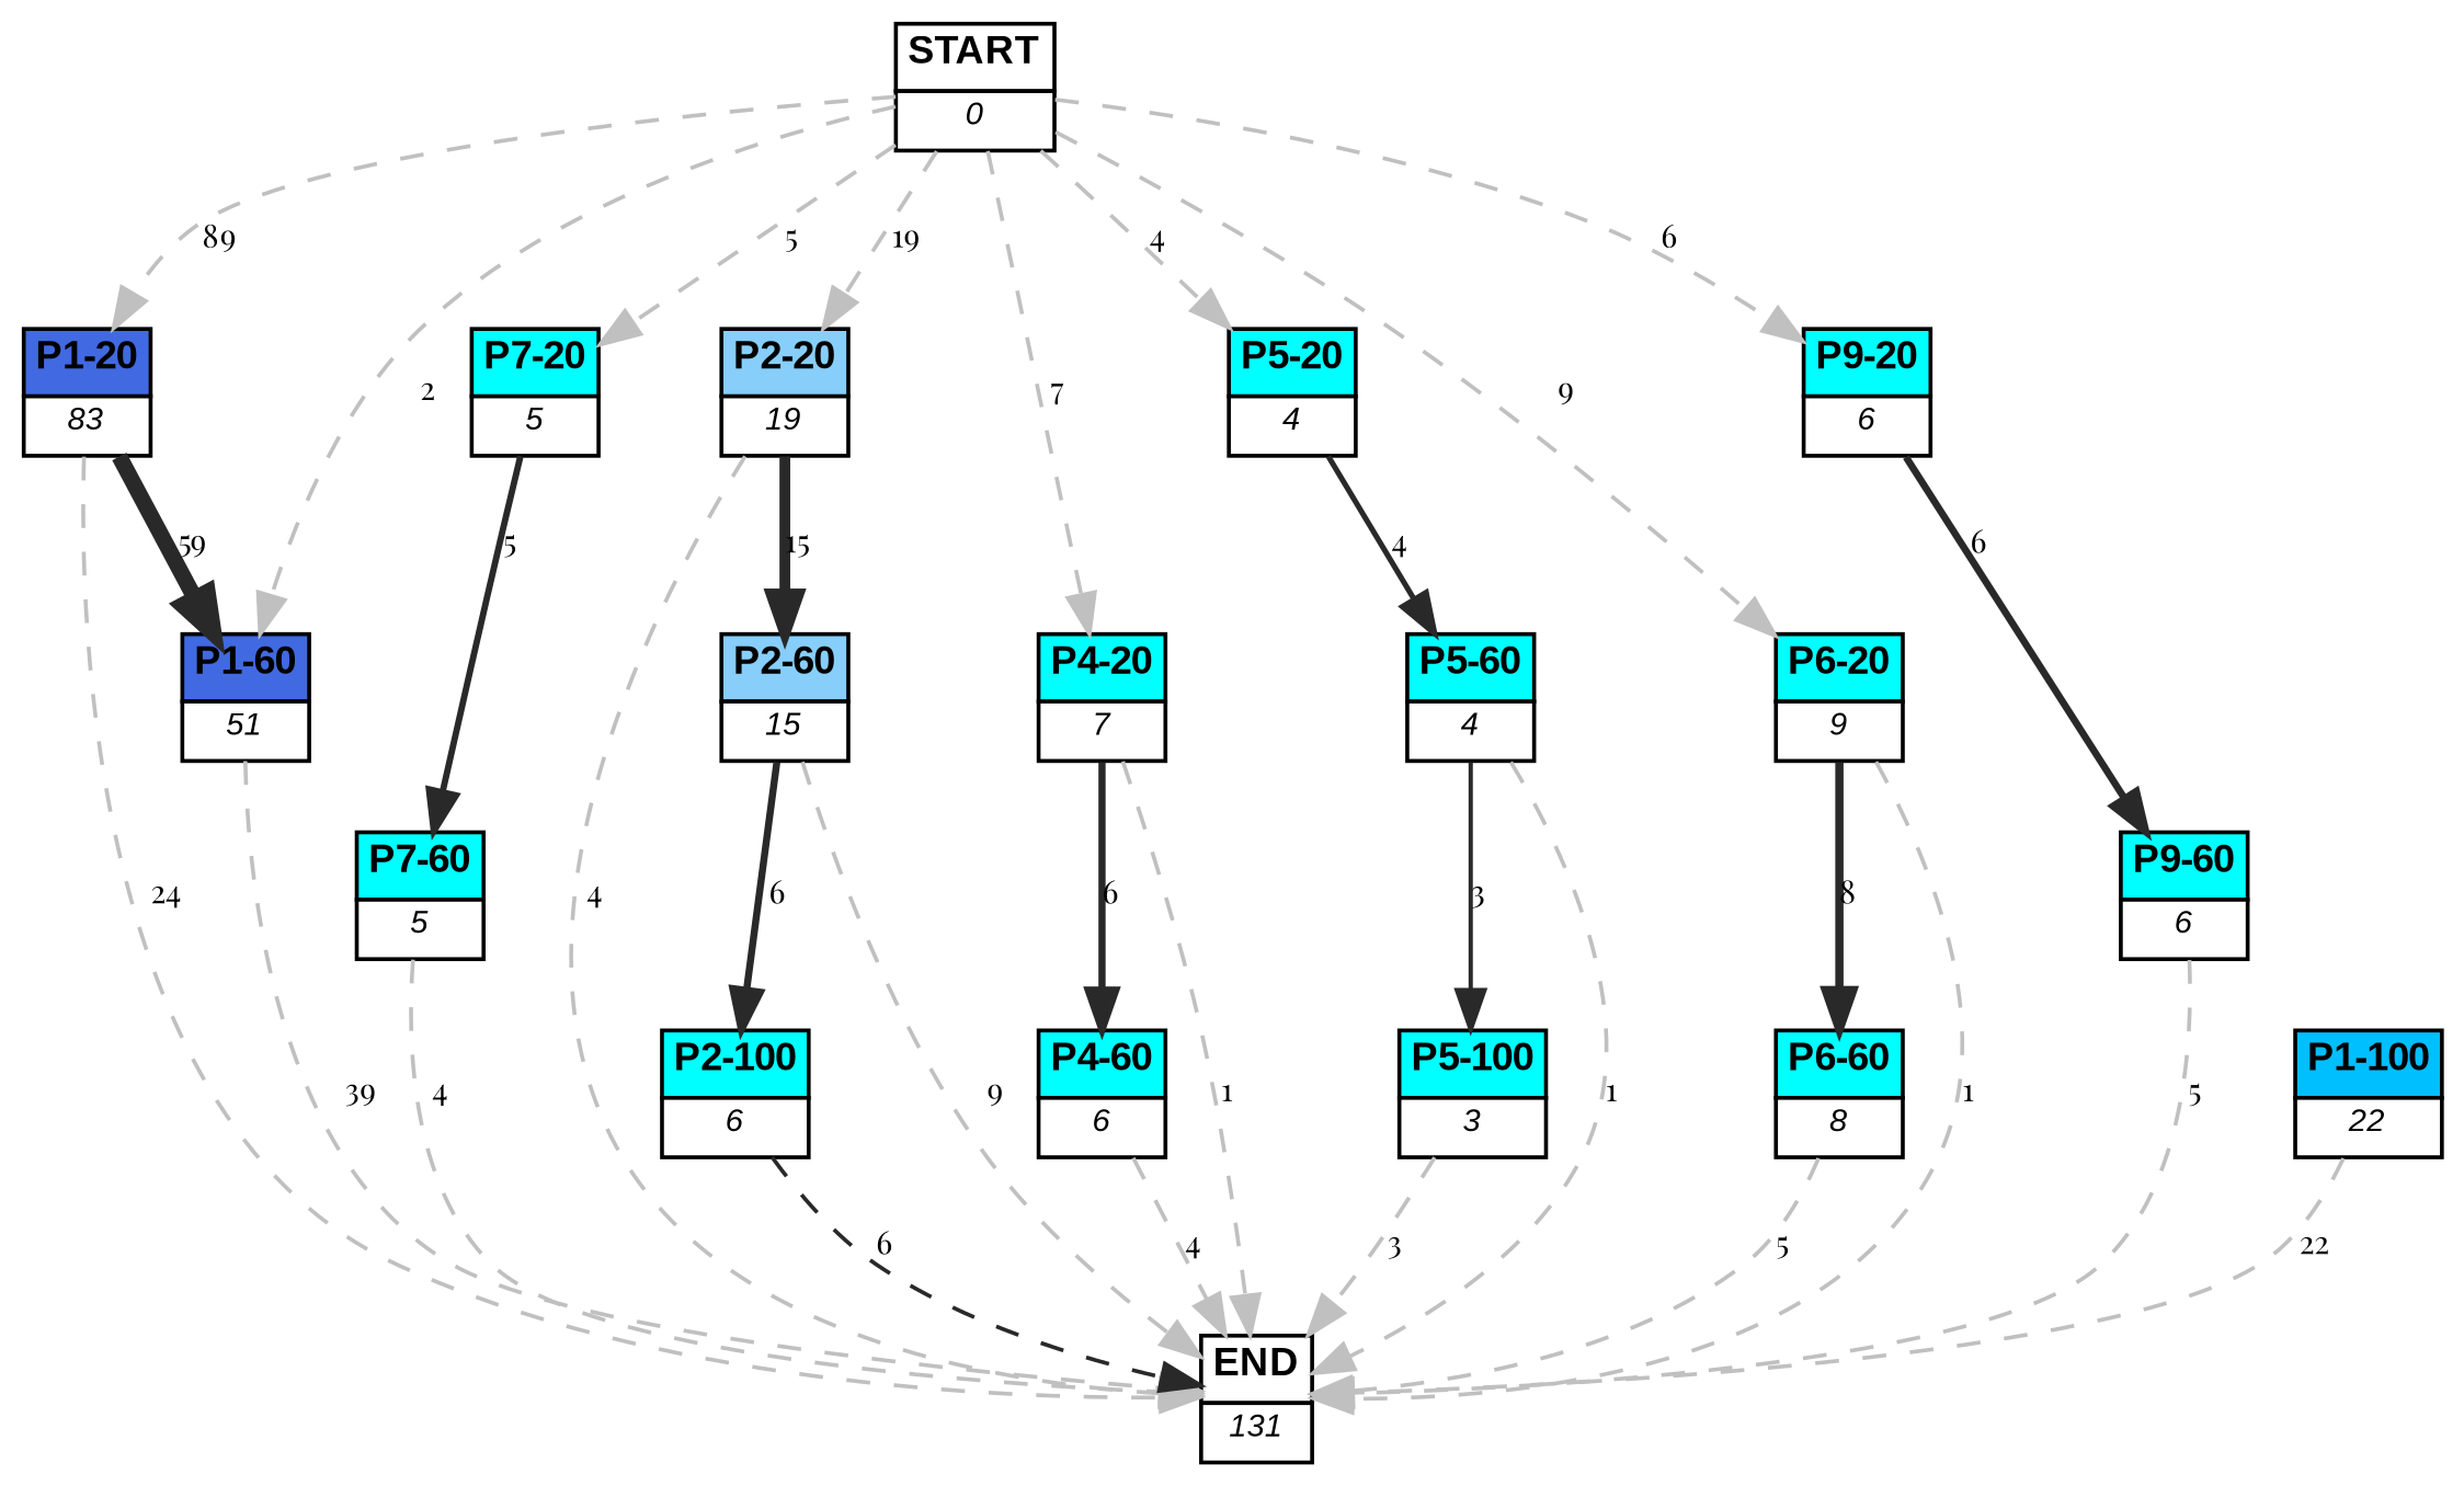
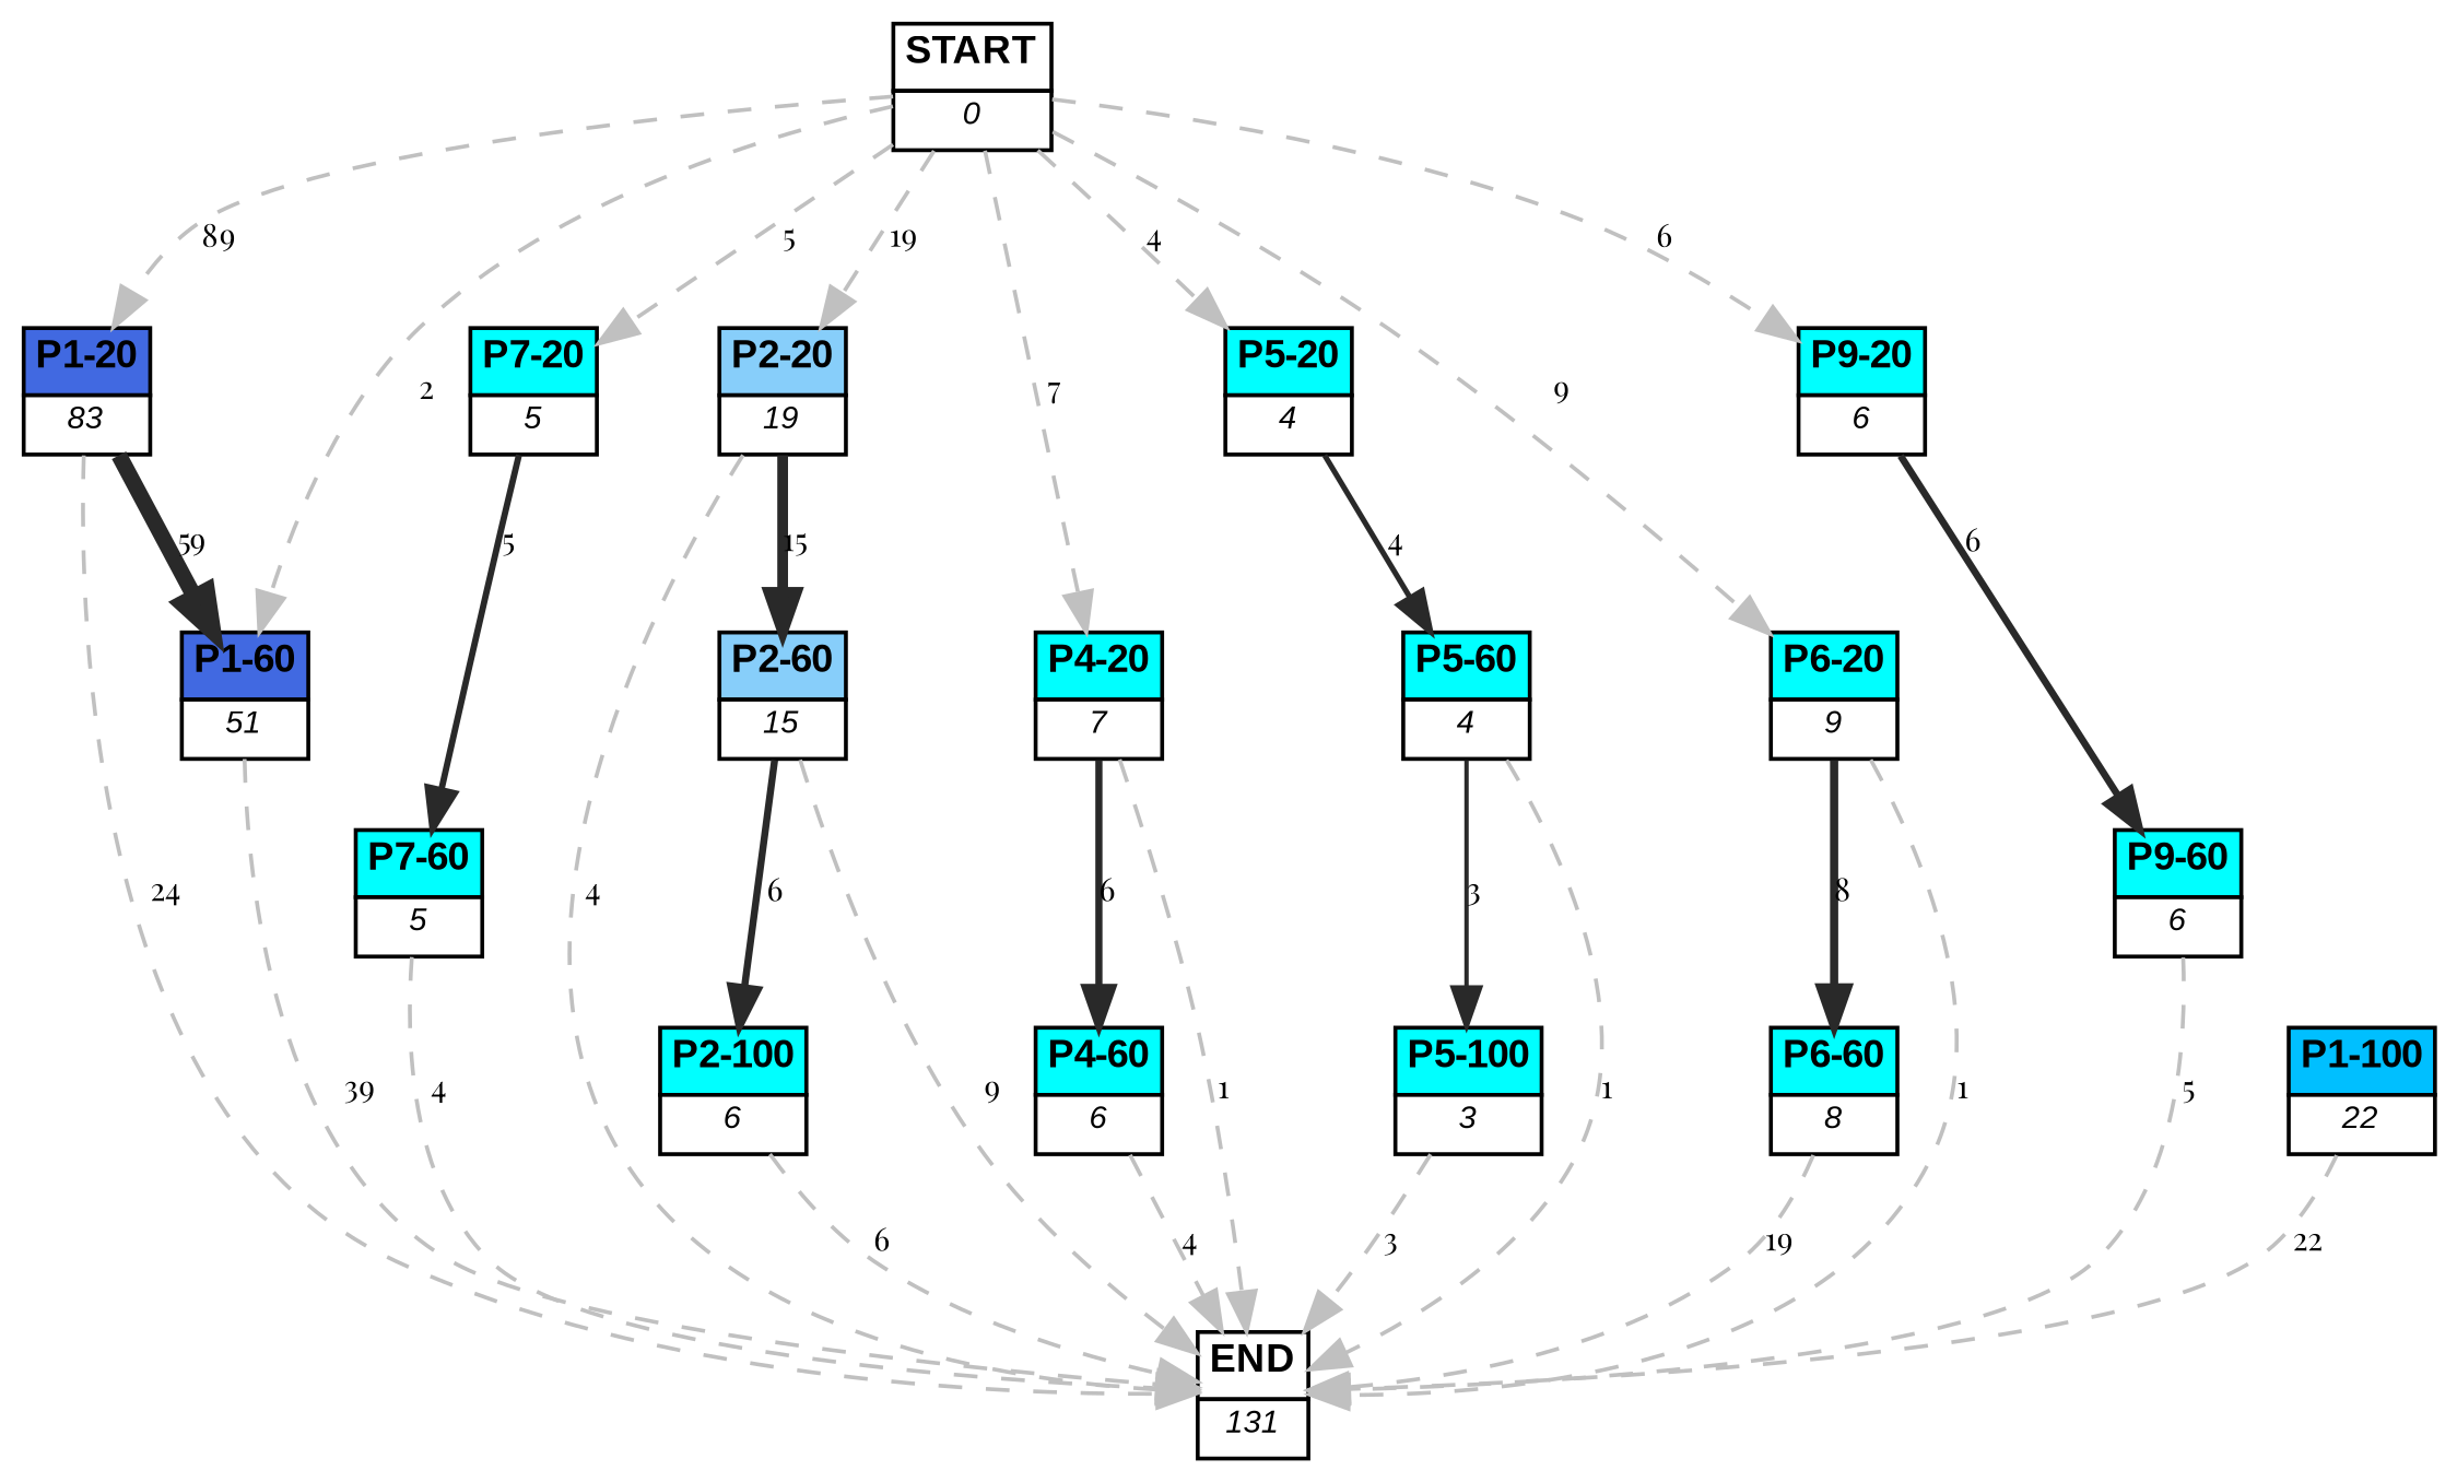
  digraph {
    fontname="Playfair Display"
    node [fontname="Playfair Display" shape=plain]
    edge [color=grey fontname="Playfair Display" fontsize=8 labelfloat=false style=dashed]
    n1 [label=<<table border="0" cellborder="1" cellspacing="0"><tr><td bgcolor="royalblue"><FONT face="Arial" POINT-SIZE="10"><b>P1-20</b></FONT></td></tr><tr><td bgcolor="white"><FONT face="Arial" POINT-SIZE="8"><i>83</i></FONT></td></tr></table>>]
    n2 [label=<<table border="0" cellborder="1" cellspacing="0"><tr><td bgcolor="royalblue"><FONT face="Arial" POINT-SIZE="10"><b>P1-60</b></FONT></td></tr><tr><td bgcolor="white"><FONT face="Arial" POINT-SIZE="8"><i>51</i></FONT></td></tr></table>>]
    n3 [label=<<table border="0" cellborder="1" cellspacing="0"><tr><td bgcolor="white"><FONT face="Arial" POINT-SIZE="10"><b>END</b></FONT></td></tr><tr><td bgcolor="white"><FONT face="Arial" POINT-SIZE="8"><i>131</i></FONT></td></tr></table>>]
    n4 [label=<<table border="0" cellborder="1" cellspacing="0"><tr><td bgcolor="aqua"><FONT face="Arial" POINT-SIZE="10"><b>P7-20</b></FONT></td></tr><tr><td bgcolor="white"><FONT face="Arial" POINT-SIZE="8"><i>5</i></FONT></td></tr></table>>]
    n5 [label=<<table border="0" cellborder="1" cellspacing="0"><tr><td bgcolor="aqua"><FONT face="Arial" POINT-SIZE="10"><b>P7-60</b></FONT></td></tr><tr><td bgcolor="white"><FONT face="Arial" POINT-SIZE="8"><i>5</i></FONT></td></tr></table>>]
    n6 [label=<<table border="0" cellborder="1" cellspacing="0"><tr><td bgcolor="deepskyblue"><FONT face="Arial" POINT-SIZE="10"><b>P1-100</b></FONT></td></tr><tr><td bgcolor="white"><FONT face="Arial" POINT-SIZE="8"><i>22</i></FONT></td></tr></table>>]
    n7 [label=<<table border="0" cellborder="1" cellspacing="0"><tr><td bgcolor="lightskyblue"><FONT face="Arial" POINT-SIZE="10"><b>P2-20</b></FONT></td></tr><tr><td bgcolor="white"><FONT face="Arial" POINT-SIZE="8"><i>19</i></FONT></td></tr></table>>]
    n8 [label=<<table border="0" cellborder="1" cellspacing="0"><tr><td bgcolor="lightskyblue"><FONT face="Arial" POINT-SIZE="10"><b>P2-60</b></FONT></td></tr><tr><td bgcolor="white"><FONT face="Arial" POINT-SIZE="8"><i>15</i></FONT></td></tr></table>>]
    n9 [label=<<table border="0" cellborder="1" cellspacing="0"><tr><td bgcolor="aqua"><FONT face="Arial" POINT-SIZE="10"><b>P2-100</b></FONT></td></tr><tr><td bgcolor="white"><FONT face="Arial" POINT-SIZE="8"><i>6</i></FONT></td></tr></table>>]
    n10 [label=<<table border="0" cellborder="1" cellspacing="0"><tr><td bgcolor="aqua"><FONT face="Arial" POINT-SIZE="10"><b>P4-20</b></FONT></td></tr><tr><td bgcolor="white"><FONT face="Arial" POINT-SIZE="8"><i>7</i></FONT></td></tr></table>>]
    n11 [label=<<table border="0" cellborder="1" cellspacing="0"><tr><td bgcolor="aqua"><FONT face="Arial" POINT-SIZE="10"><b>P4-60</b></FONT></td></tr><tr><td bgcolor="white"><FONT face="Arial" POINT-SIZE="8"><i>6</i></FONT></td></tr></table>>]
    n12 [label=<<table border="0" cellborder="1" cellspacing="0"><tr><td bgcolor="aqua"><FONT face="Arial" POINT-SIZE="10"><b>P5-20</b></FONT></td></tr><tr><td bgcolor="white"><FONT face="Arial" POINT-SIZE="8"><i>4</i></FONT></td></tr></table>>]
    n13 [label=<<table border="0" cellborder="1" cellspacing="0"><tr><td bgcolor="aqua"><FONT face="Arial" POINT-SIZE="10"><b>P5-60</b></FONT></td></tr><tr><td bgcolor="white"><FONT face="Arial" POINT-SIZE="8"><i>4</i></FONT></td></tr></table>>]
    n14 [label=<<table border="0" cellborder="1" cellspacing="0"><tr><td bgcolor="aqua"><FONT face="Arial" POINT-SIZE="10"><b>P5-100</b></FONT></td></tr><tr><td bgcolor="white"><FONT face="Arial" POINT-SIZE="8"><i>3</i></FONT></td></tr></table>>]
    n15 [label=<<table border="0" cellborder="1" cellspacing="0"><tr><td bgcolor="aqua"><FONT face="Arial" POINT-SIZE="10"><b>P6-20</b></FONT></td></tr><tr><td bgcolor="white"><FONT face="Arial" POINT-SIZE="8"><i>9</i></FONT></td></tr></table>>]
    n16 [label=<<table border="0" cellborder="1" cellspacing="0"><tr><td bgcolor="aqua"><FONT face="Arial" POINT-SIZE="10"><b>P6-60</b></FONT></td></tr><tr><td bgcolor="white"><FONT face="Arial" POINT-SIZE="8"><i>8</i></FONT></td></tr></table>>]
    n17 [label=<<table border="0" cellborder="1" cellspacing="0"><tr><td bgcolor="aqua"><FONT face="Arial" POINT-SIZE="10"><b>P9-20</b></FONT></td></tr><tr><td bgcolor="white"><FONT face="Arial" POINT-SIZE="8"><i>6</i></FONT></td></tr></table>>]
    n18 [label=<<table border="0" cellborder="1" cellspacing="0"><tr><td bgcolor="aqua"><FONT face="Arial" POINT-SIZE="10"><b>P9-60</b></FONT></td></tr><tr><td bgcolor="white"><FONT face="Arial" POINT-SIZE="8"><i>6</i></FONT></td></tr></table>>]
    n19 [label=<<table border="0" cellborder="1" cellspacing="0"><tr><td bgcolor="white"><FONT face="Arial" POINT-SIZE="10"><b>START</b></FONT></td></tr><tr><td bgcolor="white"><FONT face="Arial" POINT-SIZE="8"><i>0</i></FONT></td></tr></table>>]
    n1 -> n2 [color=grey16 label=59 penwidth=4.07753744390572 style=""]
    n1 -> n3 [label=24]
    n2 -> n3 [label=39]
    n4 -> n5 [color=grey16 label=5 penwidth=1.6094379124341003 style=""]
    n5 -> n3 [label=4]
    n6 -> n3 [label=22]
    n7 -> n3 [label=4]
    n7 -> n8 [color=grey16 label=15 penwidth=2.70805020110221 style=""]
    n8 -> n3 [label=9]
    n8 -> n9 [color=grey16 label=6 penwidth=1.791759469228055 style=""]
-   n9 -> n3 [color=grey16 label=6]
+   n9 -> n3 [label=6]
    n10 -> n3 [label=1]
    n10 -> n11 [color=grey16 label=6 penwidth=1.791759469228055 style=""]
    n11 -> n3 [label=4]
    n12 -> n13 [color=grey16 label=4 penwidth=1.3862943611198906 style=""]
    n13 -> n3 [label=1]
    n13 -> n14 [color=grey16 label=3 penwidth=1.0986122886681098 style=""]
    n14 -> n3 [label=3]
    n15 -> n3 [label=1]
    n15 -> n16 [color=grey16 label=8 penwidth=2.0794415416798357 style=""]
-   n16 -> n3 [label=5]
+   n16 -> n3 [label=19]
    n17 -> n18 [color=grey16 label=6 penwidth=1.791759469228055 style=""]
    n18 -> n3 [label=5]
    n19 -> n1 [label=89]
    n19 -> n2 [label=2]
    n19 -> n4 [label=5]
    n19 -> n7 [label=19]
    n19 -> n10 [label=7]
    n19 -> n12 [label=4]
    n19 -> n15 [label=9]
    n19 -> n17 [label=6]
  }
